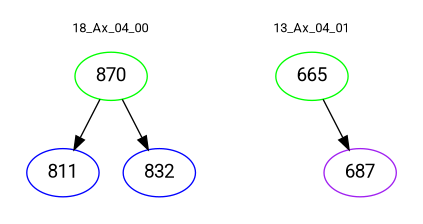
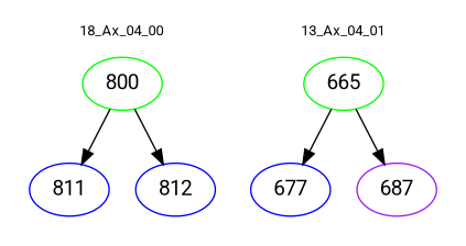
  digraph {
    fontname=Roboto
    node [color=blue fontname=Roboto]
    edge [color=black fontname=Roboto]
-   n1 [color=green label=870]
+   n1 [color=green label=800]
    n2 [label=811]
-   n3 [label=832]
+   n3 [label=812]
    n4 [color=green label=665]
+   n5 [label=677]
    n6 [color=purple label=687]
    subgraph cluster_1 {
      color=white
      fontsize=10
      label="18_Ax_04_00"
      n1
      n2
      n3
    }
    subgraph cluster_2 {
      color=white
      fontsize=10
      label="13_Ax_04_01"
      n4
+     n5
      n6
    }
    n1 -> n2
    n1 -> n3
+   n4 -> n5
    n4 -> n6
  }
